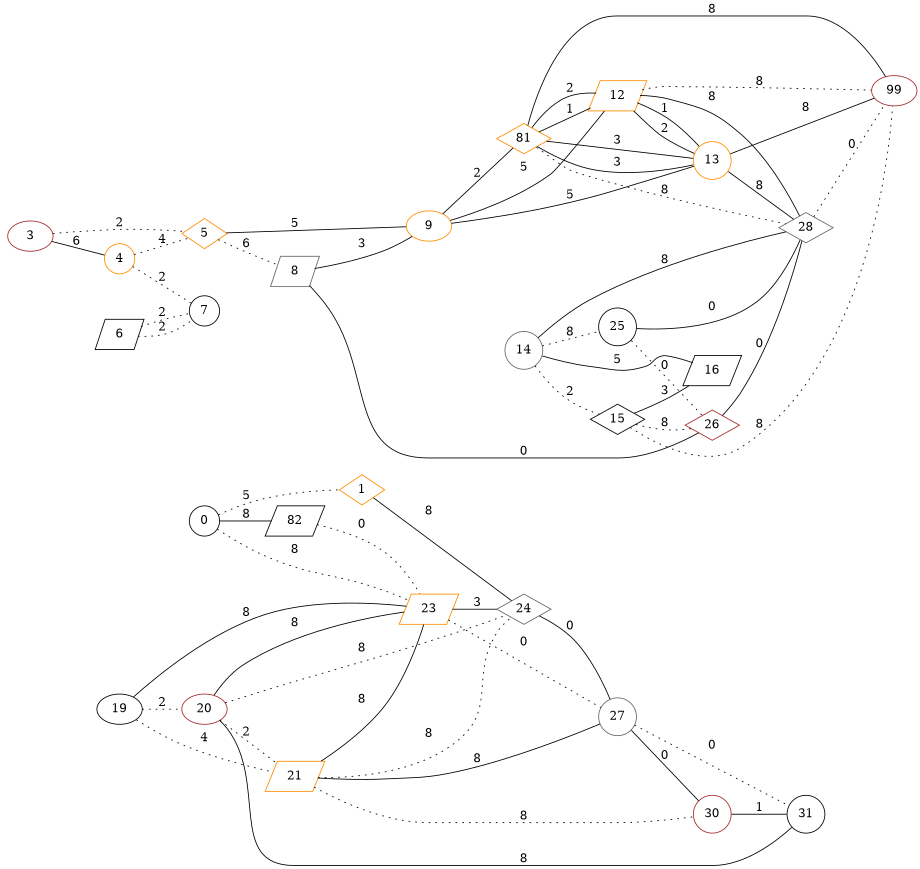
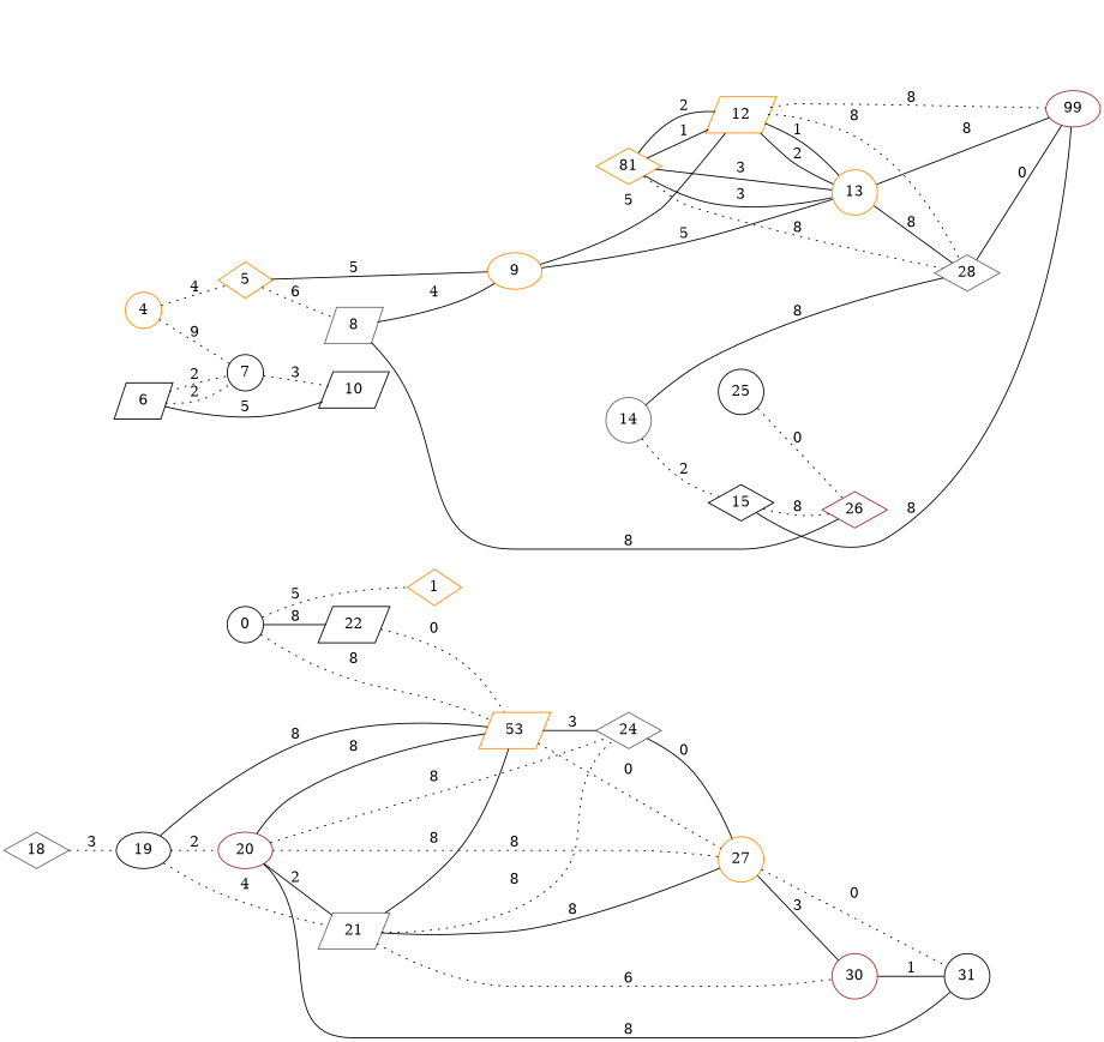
  graph {
    rankdir=LR
    node [color=black shape=circle weight=1]
    edge [style=solid]
    0
    1 [color=darkorange shape=diamond]
-   22 [shape=parallelogram weight=4 label=82]
-   23 [color=darkorange shape=parallelogram weight=3]
+   22 [shape=parallelogram weight=4]
+   23 [color=darkorange shape=parallelogram weight=3 label=53]
    24 [color=gray40 shape=diamond weight=3]
-   27 [color=gray40 weight=3]
-   3 [color=brown shape=ellipse]
+   27 [color=darkorange weight=3]
    4 [color=darkorange]
    5 [color=darkorange shape=diamond]
    7
    8 [color=gray40 shape=parallelogram]
    9 [color=darkorange shape=ellipse]
    6 [shape=parallelogram]
+   10 [shape=parallelogram]
    26 [color=brown shape=diamond weight=3]
    n16 [color=darkorange label=81 shape=diamond]
    12 [color=darkorange shape=parallelogram]
    13 [color=darkorange]
    28 [color=gray40 shape=diamond weight=3]
    n20 [color=brown label=99 shape=ellipse weight=3]
    25 [weight=3]
    14 [color=gray40]
    15 [shape=diamond]
-   16 [shape=parallelogram]
+   18 [color=gray40 shape=diamond]
    19 [shape=ellipse]
    20 [color=brown shape=ellipse]
-   21 [color=darkorange shape=parallelogram]
+   21 [color=gray40 shape=parallelogram]
    31 [weight=3]
    30 [color=brown weight=3]
    0 -- 1 [label=5 style=dotted]
    0 -- 22 [label=8]
    0 -- 23 [label=8 style=dotted]
-   1 -- 24 [label=8]
    22 -- 23 [label=0 style=dotted]
    23 -- 24 [label=3]
    23 -- 27 [label=0 style=dotted]
    24 -- 27 [label=0]
    27 -- 31 [label=0 style=dotted]
-   27 -- 30 [label=0]
-   3 -- 4 [label=6]
-   3 -- 5 [label=2 style=dotted]
+   27 -- 30 [label=3]
    4 -- 5 [label=4 style=dotted]
-   4 -- 7 [label=2 style=dotted]
+   4 -- 7 [label=9 style=dotted]
    5 -- 8 [label=6 style=dotted]
    5 -- 9 [label=5]
-   8 -- 9 [label=3]
-   8 -- 26 [label=0]
-   9 -- n16 [label=2]
+   7 -- 10 [label=3 style=dotted]
+   8 -- 9 [label=4]
+   8 -- 26 [label=8]
    9 -- 12 [label=5]
    9 -- 13 [label=5]
    6 -- 7 [label=2 style=dotted]
    6 -- 7 [label=2 style=dotted]
-   26 -- 28 [label=0]
+   6 -- 10 [label=5]
    n16 -- 12 [label=2]
    n16 -- 12 [label=1]
    n16 -- 13 [label=3]
    n16 -- 13 [label=3]
    n16 -- 28 [label=8 style=dotted]
-   n16 -- n20 [label=8]
    12 -- 13 [label=1]
    12 -- 13 [label=2]
-   12 -- 28 [label=8]
+   12 -- 28 [label=8 style=dotted]
    12 -- n20 [label=8 style=dotted]
    13 -- 28 [label=8]
    13 -- n20 [label=8]
-   28 -- n20 [label=0 style=dotted]
+   28 -- n20 [label=0]
    25 -- 26 [label=0 style=dotted]
-   25 -- 28 [label=0]
    14 -- 28 [label=8]
-   14 -- 25 [label=8 style=dotted]
    14 -- 15 [label=2 style=dotted]
-   14 -- 16 [label=5]
    15 -- 26 [label=8 style=dotted]
-   15 -- n20 [label=8 style=dotted]
-   15 -- 16 [label=3]
+   15 -- n20 [label=8]
+   18 -- 19 [label=3 style=dotted]
    19 -- 23 [label=8]
    19 -- 20 [label=2 style=dotted]
    19 -- 21 [label=4 style=dotted]
    20 -- 23 [label=8]
    20 -- 24 [label=8 style=dotted]
-   20 -- 21 [label=2 style=dotted]
+   20 -- 27 [label=8 style=dotted]
+   20 -- 21 [label=2]
    20 -- 31 [label=8]
    21 -- 23 [label=8]
    21 -- 24 [label=8 style=dotted]
    21 -- 27 [label=8]
-   21 -- 30 [label=8 style=dotted]
+   21 -- 30 [label=6 style=dotted]
    30 -- 31 [label=1]
  }
